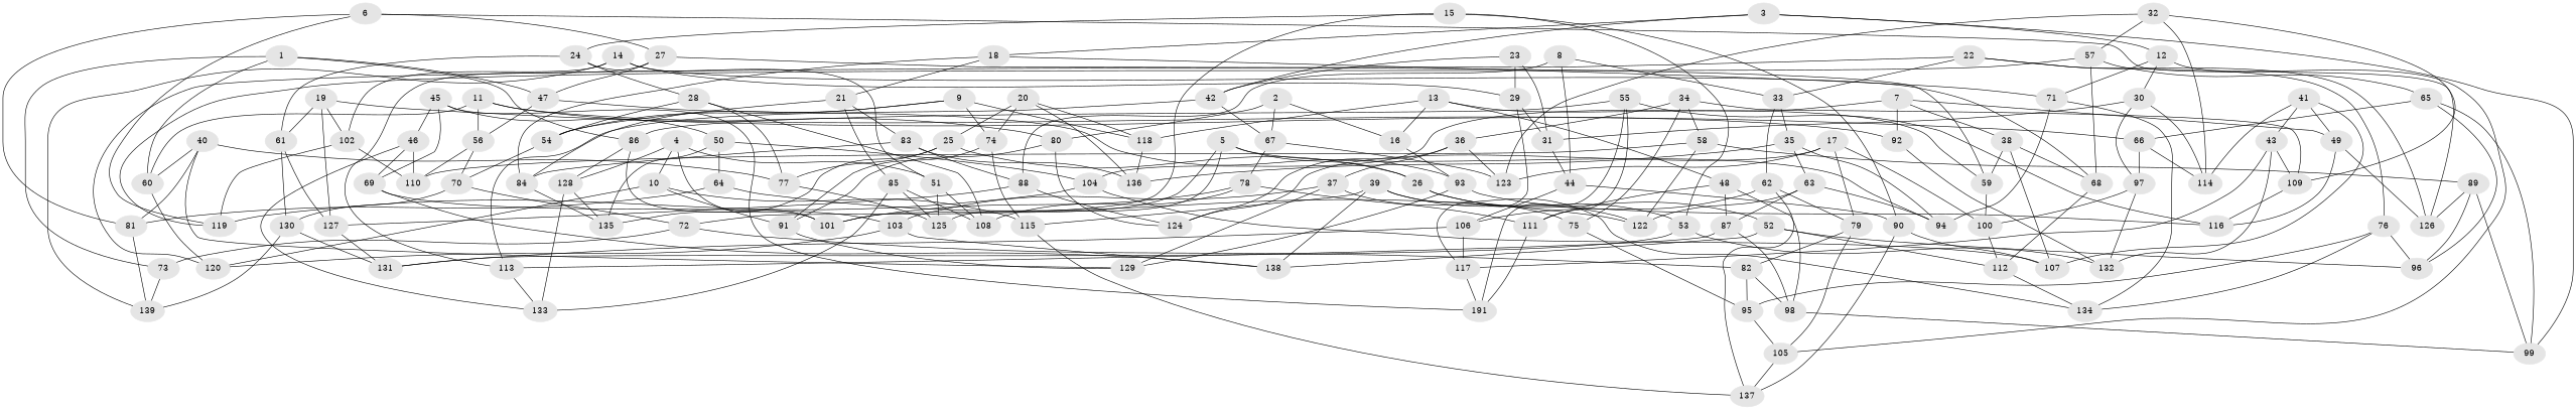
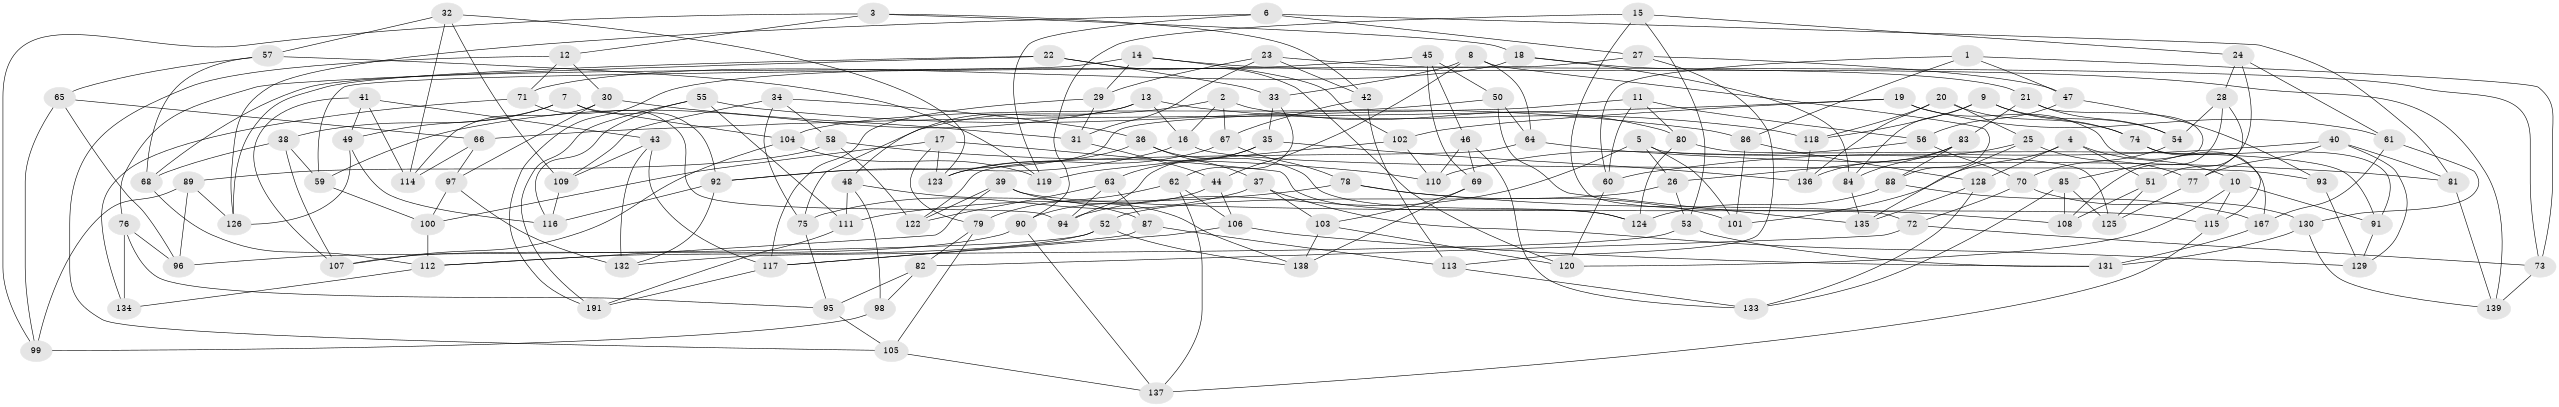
  graph {
    node [color=gray90 style=filled]
    1
    47
    60
    73
    86
    56
    93
    120
    139
    101
    128
    2
    16
    67
    75
    80
    92
    123
    78
    95
    91
    124
    3
    12
    18
    42
    99
    30
    71
    105
    84
    21
    113
    4
    10
    51
    115
    125
    108
    135
    133
    5
    26
    94
    53
    52
    6
    27
    81
    119
    126
    59
    7
    38
    49
    104
    68
    107
    116
    132
    8
    33
    44
    64
    88
    35
    62
    90
    106
    122
-   127
+   127 [label=167]
    9
    54
    74
    118
    70
    136
    129
    137
    11
    110
    31
    97
    114
    134
    13
    48
    87
    98
    111
    100
    14
    29
    102
    117
    112
    15
    24
    72
    61
    28
    131
    82
    17
    79
    83
    85
    19
    66
    130
    20
    25
    77
    22
    76
    96
    23
    138
    n119 [label=191]
    32
    57
    109
    65
    63
    34
    36
    58
    37
    89
    103
    39
    40
    41
    43
    45
    46
    50
    69
    55
    1 -- 47
    1 -- 60
    1 -- 73
    1 -- 86
    47 -- 56
    47 -- 93
    60 -- 120
    73 -- 139
    86 -- 101
    86 -- 128
    56 -- 70
    56 -- 110
-   93 -- 116
+   92 -- 116
    93 -- 129
    128 -- 135
    128 -- 133
    2 -- 16
    2 -- 67
+   2 -- 75
    2 -- 80
    16 -- 93
+   16 -- 92
    67 -- 123
    67 -- 78
    75 -- 95
    80 -- 91
    80 -- 124
    92 -- 132
    78 -- 101
    78 -- 108
    78 -- 111
    95 -- 105
    91 -- 129
    3 -- 12
    3 -- 18
    3 -- 42
    3 -- 99
    12 -- 30
    12 -- 71
    12 -- 105
    18 -- 71
    18 -- 84
    18 -- 21
    42 -- 67
    42 -- 113
    30 -- 31
    30 -- 97
    30 -- 114
    71 -- 94
    71 -- 134
    105 -- 137
    84 -- 135
    21 -- 54
    21 -- 83
    21 -- 85
    113 -- 133
    4 -- 101
    4 -- 128
    4 -- 10
    4 -- 51
    10 -- 120
    10 -- 91
    10 -- 115
    51 -- 125
    51 -- 108
    115 -- 137
    5 -- 101
    5 -- 125
    5 -- 26
    5 -- 94
    26 -- 53
    26 -- 52
    53 -- 132
    53 -- 131
    52 -- 112
    52 -- 96
    52 -- 138
    6 -- 27
    6 -- 81
    6 -- 119
    6 -- 126
    27 -- 47
    27 -- 113
    27 -- 59
    81 -- 139
    59 -- 100
    7 -- 92
    7 -- 38
    7 -- 49
    7 -- 104
    38 -- 59
    38 -- 68
    38 -- 107
    49 -- 126
    49 -- 116
    104 -- 119
    104 -- 107
    68 -- 112
    8 -- 33
    8 -- 44
+   8 -- 64
    8 -- 88
    33 -- 35
    33 -- 62
    44 -- 90
    44 -- 106
    64 -- 81
    64 -- 122
    88 -- 124
    88 -- 127
    35 -- 94
    35 -- 136
    35 -- 63
    62 -- 106
    62 -- 137
    62 -- 79
    90 -- 107
    90 -- 137
    106 -- 117
    106 -- 131
    127 -- 131
    9 -- 84
    9 -- 54
    9 -- 74
    9 -- 118
    54 -- 70
    74 -- 91
    74 -- 115
    118 -- 136
    70 -- 72
    70 -- 130
    11 -- 60
    11 -- 56
    11 -- 80
    11 -- 92
    31 -- 44
    97 -- 132
    97 -- 100
    13 -- 16
    13 -- 59
    13 -- 118
    13 -- 48
    48 -- 87
    48 -- 98
    48 -- 111
    87 -- 113
-   87 -- 98
+   87 -- 117
    98 -- 99
    111 -- n119
    100 -- 112
    14 -- 139
    14 -- 68
    14 -- 29
    14 -- 102
    29 -- 31
    29 -- 117
    102 -- 119
    102 -- 110
    117 -- n119
    112 -- 134
    15 -- 53
    15 -- 90
    15 -- 24
    15 -- 72
    24 -- 51
    24 -- 61
    24 -- 28
    72 -- 73
    72 -- 82
    61 -- 127
    61 -- 130
    28 -- 108
    28 -- 54
    28 -- 77
    82 -- 95
    82 -- 98
    17 -- 123
    17 -- 124
    17 -- 100
    17 -- 79
    79 -- 105
    79 -- 82
    83 -- 84
    83 -- 88
    83 -- 136
    85 -- 125
    85 -- 108
    85 -- 133
    19 -- 127
    19 -- 102
    19 -- 61
    19 -- 66
    66 -- 97
    66 -- 114
    130 -- 139
    130 -- 131
    20 -- 74
    20 -- 118
    20 -- 136
    20 -- 25
    25 -- 135
    25 -- 26
    25 -- 77
    77 -- 125
    22 -- 120
    22 -- 126
    22 -- 33
    22 -- 76
    76 -- 95
    76 -- 134
    76 -- 96
+   23 -- 73
    23 -- 42
    23 -- 31
    23 -- 29
    32 -- 123
    32 -- 114
    32 -- 57
    32 -- 109
    57 -- 119
    57 -- 68
    57 -- 65
    109 -- 116
    65 -- 99
    65 -- 66
    65 -- 96
    63 -- 94
    63 -- 122
    63 -- 87
    34 -- 75
    34 -- 109
    34 -- 36
    34 -- 58
    36 -- 123
    36 -- 124
    36 -- 37
    58 -- 122
    58 -- 110
    58 -- 89
    37 -- 75
    37 -- 129
    37 -- 103
    89 -- 99
    89 -- 126
    89 -- 96
    103 -- 120
    103 -- 138
    39 -- 115
    39 -- 122
-   39 -- 134
+   39 -- 112
    39 -- 138
    40 -- 60
    40 -- 81
    40 -- 129
    40 -- 77
    41 -- 49
    41 -- 107
    41 -- 114
    41 -- 43
    43 -- 132
    43 -- 117
    43 -- 109
    45 -- n119
    45 -- 46
    45 -- 50
    45 -- 69
    46 -- 133
    46 -- 110
    46 -- 69
    50 -- 135
    50 -- 104
    50 -- 64
    69 -- 138
    69 -- 103
    55 -- 86
    55 -- 116
    55 -- 111
    55 -- n119
  }
